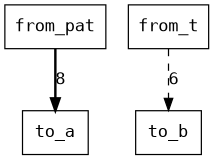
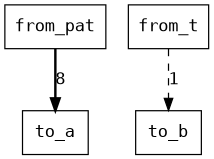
  digraph {
    fontname="DejaVu Sans Mono"
    rankdir=TB
    node [fillcolor=white fontname="DejaVu Sans Mono" shape=box style=filled]
    edge [fontname="DejaVu Sans Mono"]
    n1 [label=<from_pat>]
    n2 [label=<to_a>]
    n3 [label=<from_t>]
    n4 [label=<to_b>]
    n1 -> n2 [label=8 style=bold]
-   n3 -> n4 [label=6 style=dashed]
+   n3 -> n4 [label=1 style=dashed]
  }
